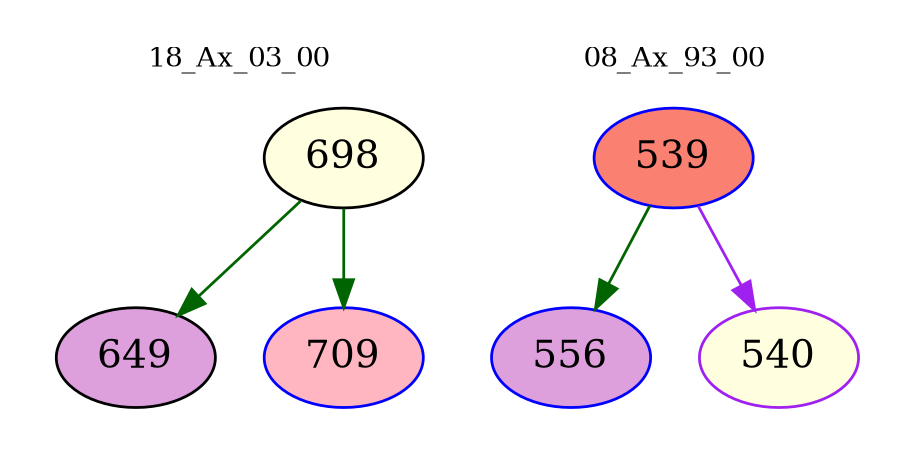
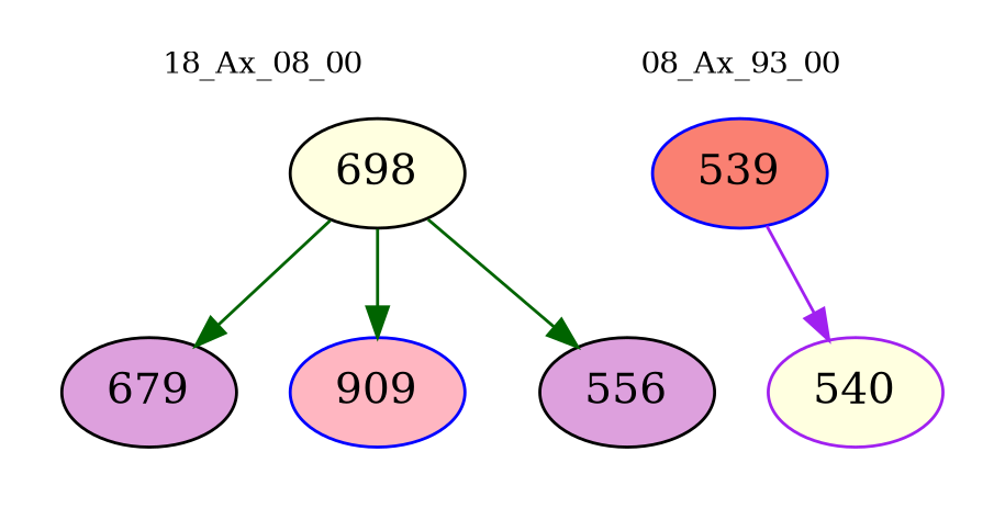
  digraph {
    node [color=black fillcolor=lightyellow style=filled]
    edge [color=darkgreen]
    n1 [label=698]
-   n2 [fillcolor=plum label=649]
-   n3 [color=blue fillcolor=lightpink label=709]
+   n2 [fillcolor=plum label=679]
+   n3 [color=blue fillcolor=lightpink label=909]
    n4 [color=blue fillcolor=salmon label=539]
    n5 [color=purple label=540]
-   n6 [color=blue fillcolor=plum label=556]
+   n6 [fillcolor=plum label=556]
    subgraph cluster_1 {
      color=white
      fontsize=10
-     label="18_Ax_03_00"
+     label="18_Ax_08_00"
      n1
      n2
      n3
    }
    subgraph cluster_2 {
      color=white
      fontsize=10
      label="08_Ax_93_00"
      n4
      n5
      n6
    }
    n1 -> n2
    n1 -> n3
    n4 -> n5 [color=purple]
-   n4 -> n6
+   n1 -> n6
  }
